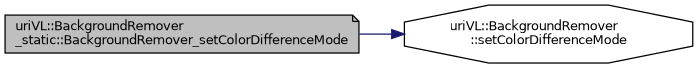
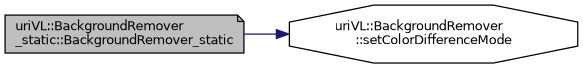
  digraph {
    rankdir=LR
    node [color=black fontname=Helvetica fontsize=10 style=filled]
-   n1 [fillcolor=grey75 fontcolor=black height=0.2 label="uriVL::BackgroundRemover\l_static::BackgroundRemover_setColorDifferenceMode" shape=note width=0.4]
+   n1 [fillcolor=grey75 fontcolor=black height=0.2 label="uriVL::BackgroundRemover\l_static::BackgroundRemover_static" shape=note width=0.4]
    n2 [fillcolor=white height=0.2 label="uriVL::BackgroundRemover\l::setColorDifferenceMode" shape=octagon width=0.4]
    n1 -> n2 [color=midnightblue fontname=Helvetica fontsize=10 labelfontname=Helvetica labelfontsize=10 style=solid arrowhead=normal]
  }
